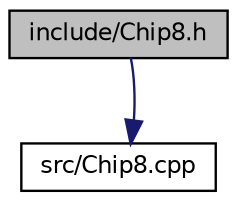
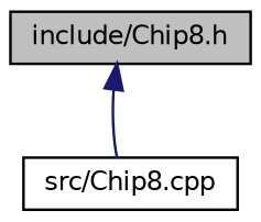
  digraph {
    node [color=black fontname=Helvetica fontsize=10 shape=record style=filled]
    n1 [fillcolor=grey75 fontcolor=black height=0.2 label="include/Chip8.h" width=0.4]
    n2 [fillcolor=white height=0.2 label="src/Chip8.cpp" width=0.4]
-   n2 -> n1 [color=midnightblue dir=back fontname=Helvetica fontsize=10 labelfontname=Helvetica labelfontsize=10 style=solid]
+   n1 -> n2 [color=midnightblue dir=back fontname=Helvetica fontsize=10 labelfontname=Helvetica labelfontsize=10 style=solid]
  }
